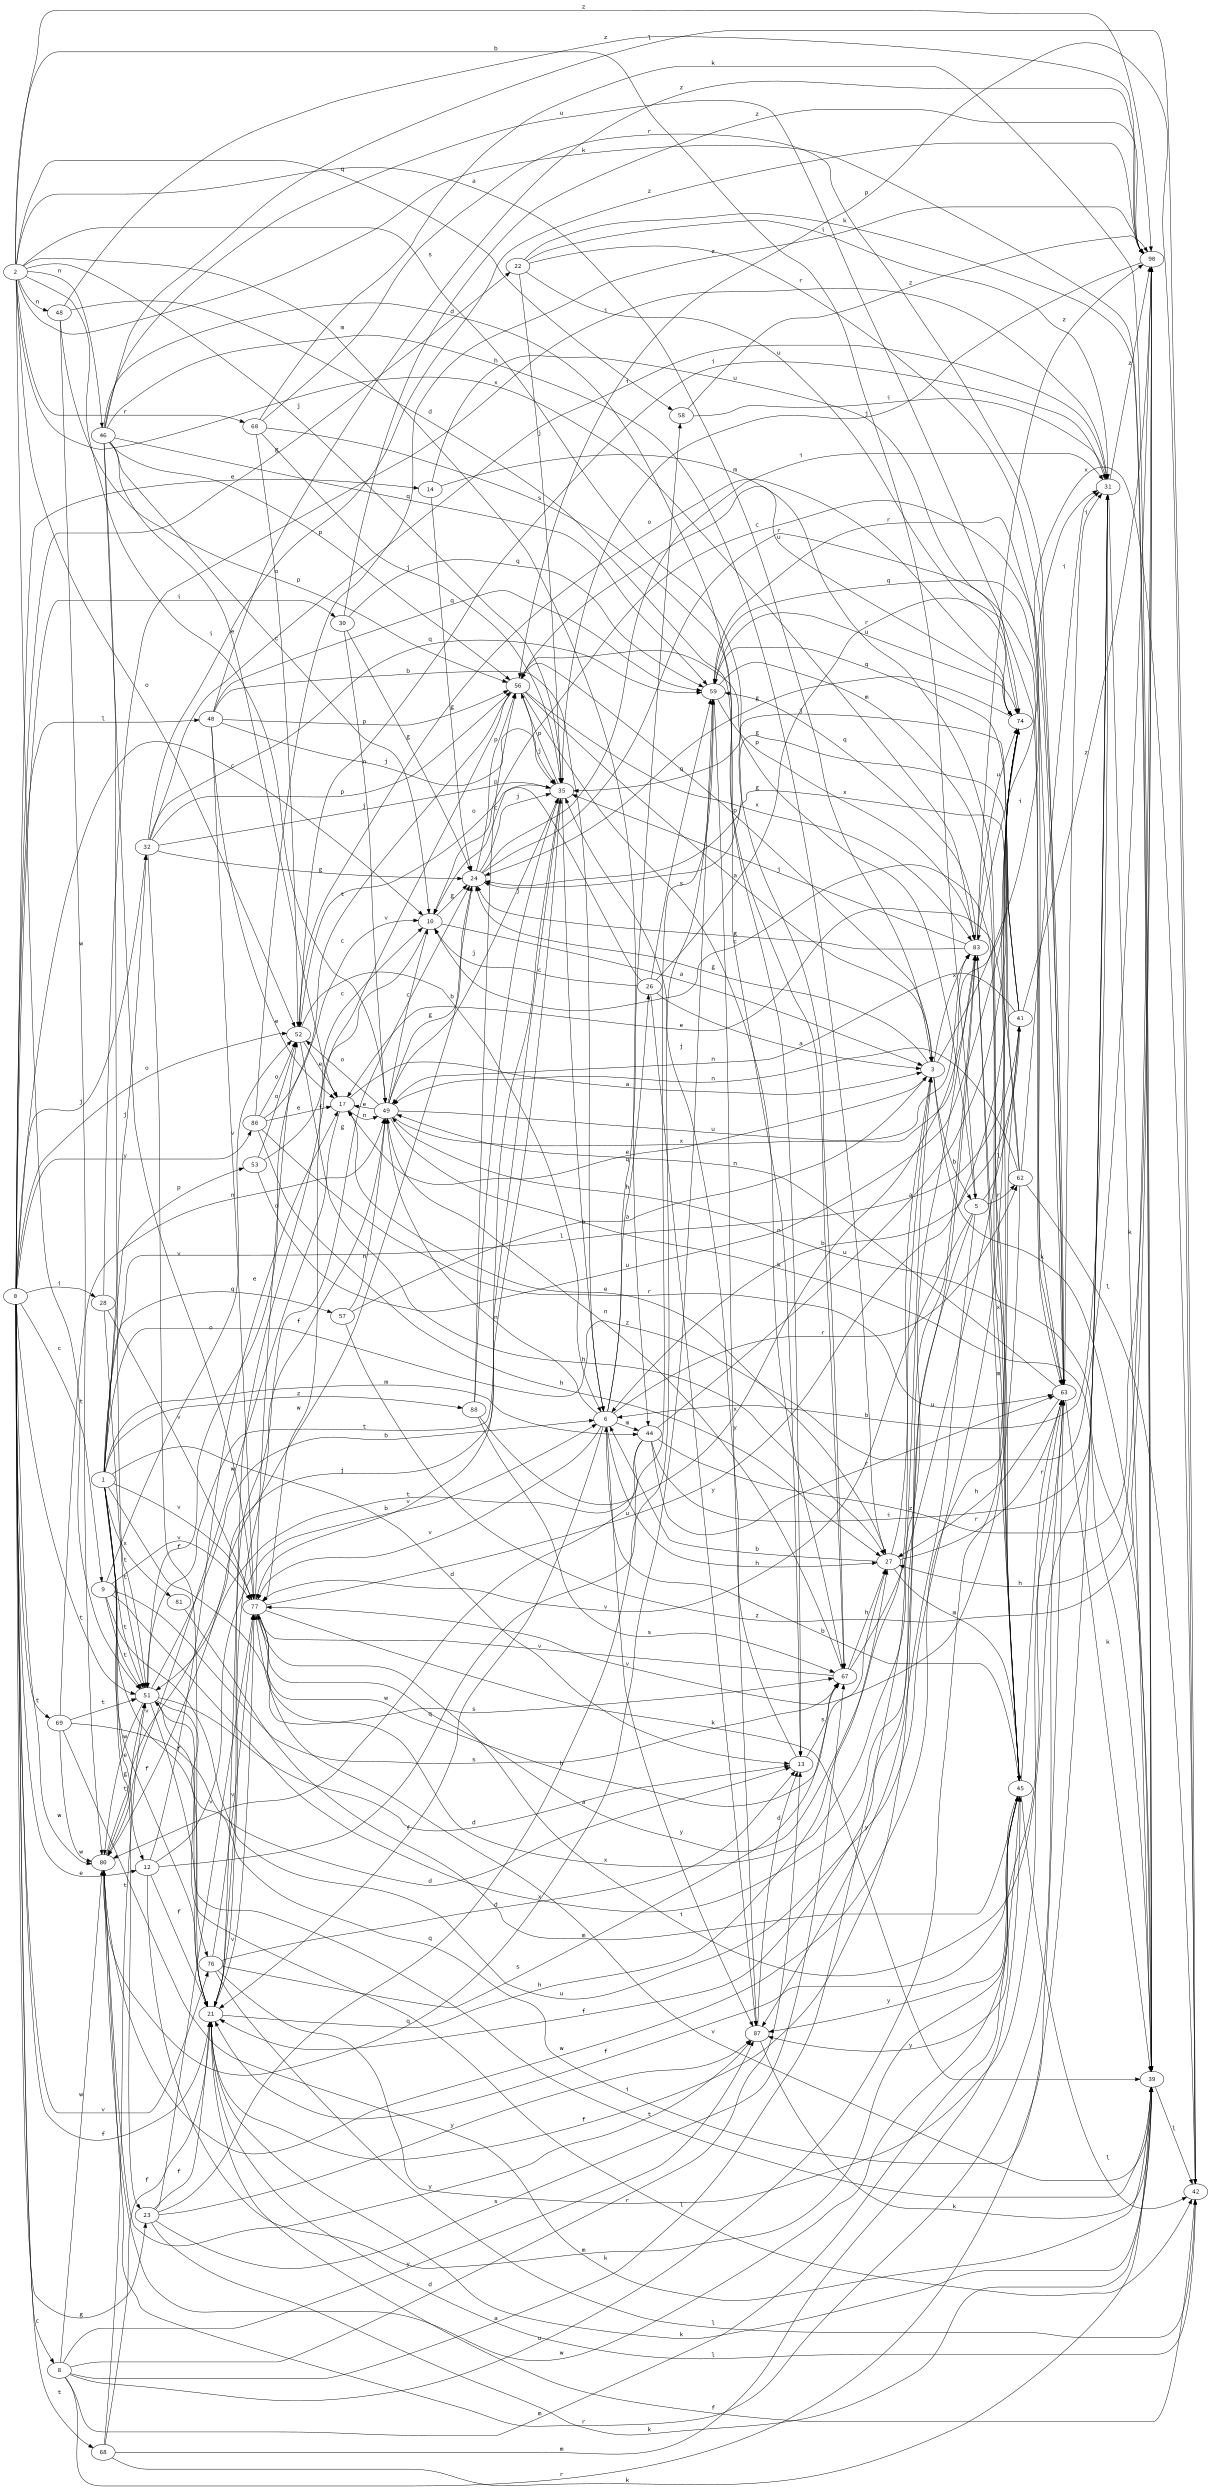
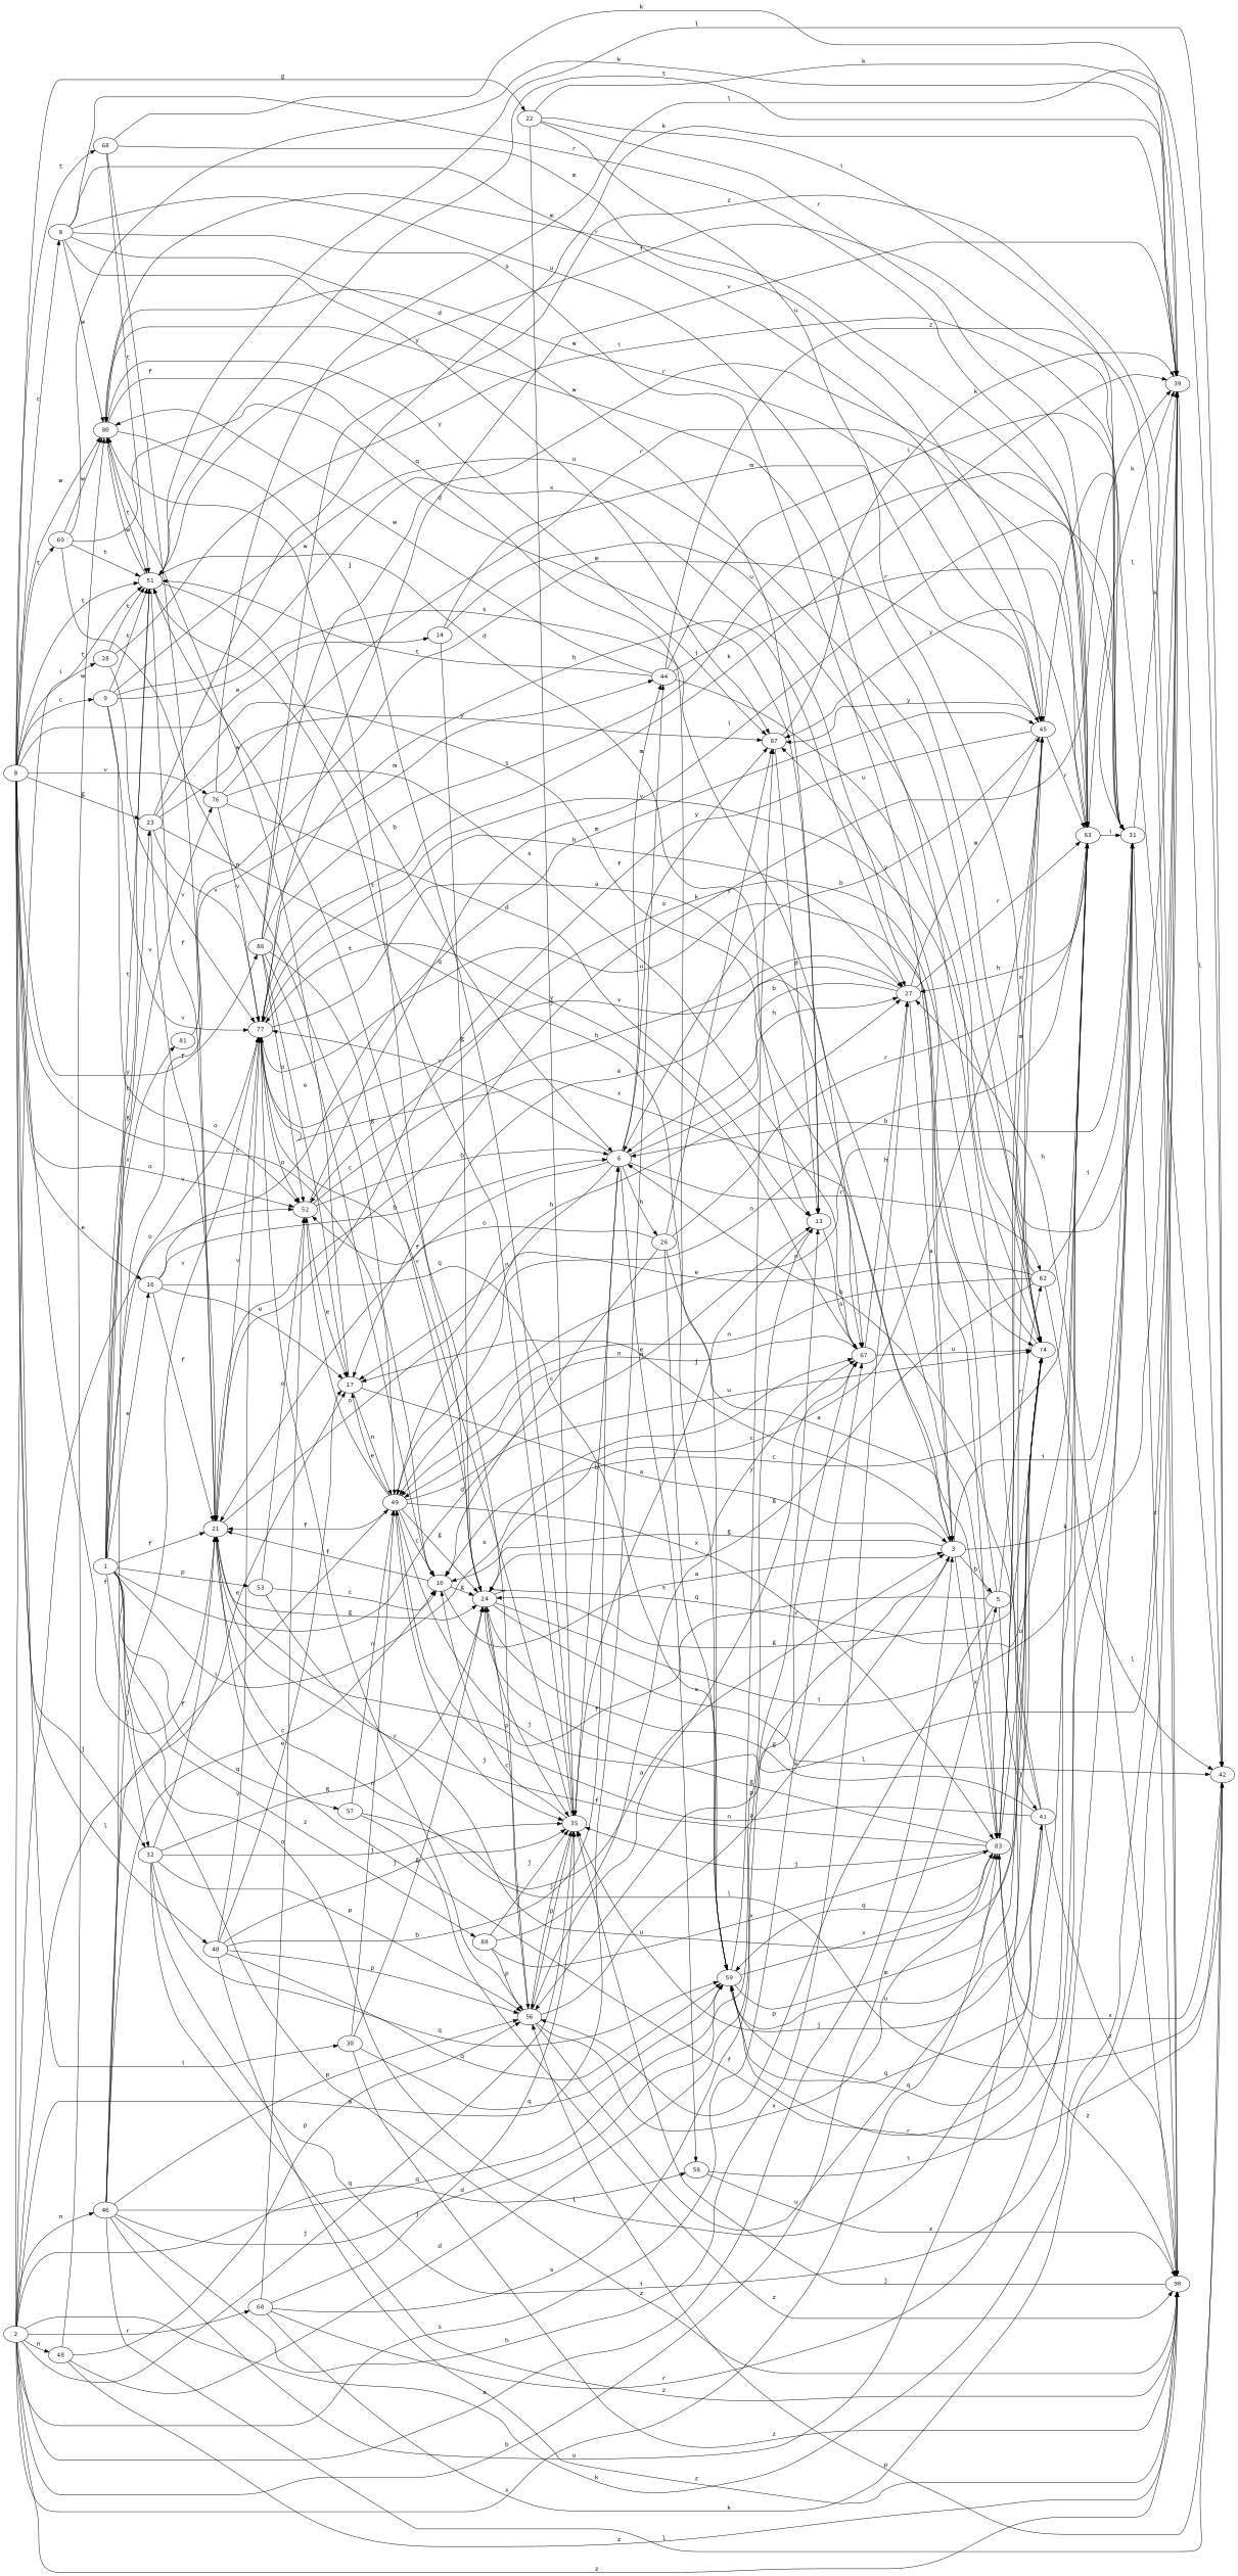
  strict digraph {
    fontname="Source Code Pro"
    rankdir=LR
    node [fontname="Source Code Pro"]
    edge [fontname="Source Code Pro"]
    0
    8
    9
    10
    14
-   16 [label=12]
+   16
    21
    22
    23
    28
    30
    32
    40
    52
    68
    69
    n17 [label=51]
    76
    80
    86
    13
    3
    87
    45
    63
    74
    67
    77
    83
    24
    17
    6
    59
    39
    27
    42
    35
    31
    90
    49
    56
    1
    41
    44
    53
    57
    81
    88
    2
    5
    46
    48
    58
    60
    62
    26
    0 -> 8 [label=c]
    0 -> 9 [label=c]
    0 -> 10 [label=c]
    0 -> 14 [label=e]
    0 -> 16 [label=e]
    0 -> 21 [label=f]
    0 -> 22 [label=g]
    0 -> 23 [label=g]
    0 -> 28 [label=i]
    0 -> 30 [label=i]
    0 -> 32 [label=j]
    0 -> 40 [label=l]
    0 -> 52 [label=o]
    0 -> 68 [label=t]
    0 -> 69 [label=t]
    0 -> n17 [label=t]
    0 -> 76 [label=v]
    0 -> 80 [label=w]
    0 -> 86 [label=y]
    8 -> 80 [label=w]
    8 -> 13 [label=d]
    8 -> 3 [label=a]
    8 -> 87 [label=y]
    8 -> 45 [label=m]
    8 -> 63 [label=r]
    8 -> 74 [label=u]
    9 -> 52 [label=o]
    9 -> n17 [label=t]
    9 -> 74 [label=u]
    9 -> 67 [label=s]
    9 -> 77 [label=v]
    9 -> 83 [label=x]
    10 -> 21 [label=f]
    10 -> 3 [label=a]
    10 -> 24 [label=g]
    14 -> 45 [label=m]
    14 -> 74 [label=u]
    14 -> 24 [label=g]
    16 -> 21 [label=f]
    16 -> 45 [label=m]
    16 -> 17 [label=e]
    16 -> 6 [label=b]
    16 -> 59 [label=q]
    21 -> 77 [label=v]
    21 -> 24 [label=g]
    21 -> 39 [label=k]
    21 -> 27 [label=h]
    21 -> 42 [label=l]
    22 -> 63 [label=r]
    22 -> 74 [label=u]
    22 -> 39 [label=k]
    22 -> 35 [label=j]
    22 -> 31 [label=i]
    23 -> 21 [label=f]
    23 -> 87 [label=y]
    23 -> 67 [label=s]
    23 -> 77 [label=v]
    23 -> 59 [label=q]
    23 -> 39 [label=k]
    28 -> n17 [label=t]
    28 -> 77 [label=v]
    28 -> 31 [label=i]
    30 -> 24 [label=g]
    30 -> 59 [label=q]
    30 -> 90 [label=z]
    30 -> 49 [label=n]
    32 -> 21 [label=f]
    32 -> 24 [label=g]
    32 -> 59 [label=q]
    32 -> 35 [label=j]
    32 -> 31 [label=i]
    32 -> 90 [label=z]
    32 -> 56 [label=p]
    40 -> 77 [label=v]
    40 -> 17 [label=e]
    40 -> 6 [label=b]
    40 -> 59 [label=q]
    40 -> 35 [label=j]
    40 -> 90 [label=z]
    40 -> 56 [label=p]
    52 -> 17 [label=e]
    52 -> 6 [label=b]
    52 -> 27 [label=h]
    52 -> 31 [label=i]
    68 -> 21 [label=f]
    68 -> n17 [label=t]
    68 -> 45 [label=m]
    68 -> 39 [label=k]
    69 -> n17 [label=t]
    69 -> 80 [label=w]
    69 -> 13 [label=d]
    69 -> 39 [label=k]
    69 -> 49 [label=n]
    n17 -> 21 [label=f]
    n17 -> 80 [label=w]
    n17 -> 13 [label=d]
    n17 -> 6 [label=b]
    n17 -> 42 [label=l]
    n17 -> 31 [label=i]
    76 -> 13 [label=d]
    76 -> 63 [label=r]
    76 -> 67 [label=s]
    76 -> 77 [label=v]
    76 -> 42 [label=l]
    80 -> n17 [label=t]
    80 -> 87 [label=y]
    80 -> 63 [label=r]
    80 -> 59 [label=q]
    80 -> 35 [label=j]
    86 -> 10 [label=c]
    86 -> 52 [label=o]
    86 -> 63 [label=r]
+   86 -> 24 [label=g]
    86 -> 17 [label=e]
    86 -> 27 [label=h]
    86 -> 90 [label=z]
    13 -> 67 [label=s]
    13 -> 35 [label=j]
    3 -> 83 [label=x]
    3 -> 24 [label=g]
    3 -> 17 [label=e]
    3 -> 39 [label=k]
    3 -> 31 [label=i]
    3 -> 56 [label=p]
    3 -> 5 [label=b]
    87 -> 13 [label=d]
    87 -> 39 [label=k]
    45 -> 10 [label=c]
    45 -> 21 [label=f]
    45 -> 80 [label=w]
    45 -> 87 [label=y]
    45 -> 63 [label=r]
    45 -> 83 [label=x]
    45 -> 6 [label=b]
    45 -> 42 [label=l]
    63 -> 10 [label=c]
    63 -> 87 [label=y]
    63 -> 59 [label=q]
    63 -> 39 [label=k]
    63 -> 27 [label=h]
    63 -> 31 [label=i]
    63 -> 49 [label=n]
    74 -> 52 [label=o]
    74 -> 24 [label=g]
    67 -> 74 [label=u]
    67 -> 77 [label=v]
    67 -> 27 [label=h]
    67 -> 49 [label=n]
    77 -> 52 [label=o]
    77 -> 3 [label=a]
    77 -> 74 [label=u]
    77 -> 83 [label=x]
    77 -> 39 [label=k]
    77 -> 27 [label=h]
    77 -> 31 [label=i]
    83 -> 21 [label=f]
    83 -> 45 [label=m]
    83 -> 74 [label=u]
    83 -> 24 [label=g]
    83 -> 59 [label=q]
    83 -> 35 [label=j]
    83 -> 90 [label=z]
    24 -> 80 [label=w]
    24 -> 63 [label=r]
+   24 -> 42 [label=l]
    24 -> 35 [label=j]
    24 -> 31 [label=i]
    24 -> 56 [label=p]
    17 -> 80 [label=w]
    17 -> 3 [label=a]
    17 -> 49 [label=n]
    6 -> 21 [label=f]
    6 -> 87 [label=y]
    6 -> 77 [label=v]
    6 -> 27 [label=h]
    6 -> 49 [label=n]
    6 -> 44 [label=m]
    6 -> 58 [label=q]
    6 -> 62 [label=r]
    6 -> 26 [label=h]
    59 -> 87 [label=y]
    59 -> 45 [label=m]
    59 -> 63 [label=r]
    59 -> 74 [label=u]
    59 -> 83 [label=x]
    39 -> n17 [label=t]
    39 -> 77 [label=v]
    39 -> 42 [label=l]
    39 -> 49 [label=n]
    27 -> 3 [label=a]
    27 -> 45 [label=m]
    27 -> 63 [label=r]
    27 -> 17 [label=e]
    27 -> 6 [label=b]
    42 -> 21 [label=f]
    42 -> 83 [label=x]
    42 -> 56 [label=p]
    35 -> 10 [label=c]
    35 -> n17 [label=t]
    35 -> 77 [label=v]
    35 -> 6 [label=b]
    35 -> 56 [label=p]
    31 -> 6 [label=b]
    31 -> 39 [label=k]
    31 -> 90 [label=z]
    90 -> 27 [label=h]
    90 -> 35 [label=j]
    49 -> 10 [label=c]
    49 -> 21 [label=f]
    49 -> 52 [label=o]
    49 -> 74 [label=u]
    49 -> 83 [label=x]
    49 -> 24 [label=g]
    49 -> 17 [label=e]
    49 -> 39 [label=k]
    49 -> 35 [label=j]
    56 -> n17 [label=t]
    56 -> 3 [label=a]
    56 -> 74 [label=u]
    56 -> 67 [label=s]
    56 -> 77 [label=v]
    56 -> 83 [label=x]
    56 -> 35 [label=j]
    1 -> 16 [label=e]
    1 -> 21 [label=f]
    1 -> 23 [label=g]
    1 -> 32 [label=j]
    1 -> n17 [label=t]
    1 -> 76 [label=v]
    1 -> 13 [label=d]
    1 -> 67 [label=s]
    1 -> 77 [label=v]
    1 -> 90 [label=z]
    1 -> 41 [label=l]
    1 -> 44 [label=m]
    1 -> 53 [label=p]
    1 -> 57 [label=q]
    1 -> 81 [label=x]
    1 -> 88 [label=z]
    41 -> 80 [label=w]
    41 -> 24 [label=g]
    41 -> 6 [label=b]
    41 -> 59 [label=q]
    41 -> 35 [label=j]
    41 -> 90 [label=z]
    41 -> 49 [label=n]
    44 -> n17 [label=t]
    44 -> 80 [label=w]
    44 -> 63 [label=r]
    44 -> 74 [label=u]
    44 -> 31 [label=i]
    44 -> 90 [label=z]
    53 -> 10 [label=c]
    53 -> 52 [label=o]
    53 -> 74 [label=u]
    57 -> 3 [label=a]
    57 -> 90 [label=z]
    57 -> 49 [label=n]
    81 -> 45 [label=m]
    88 -> 67 [label=s]
    88 -> 83 [label=x]
    88 -> 35 [label=j]
    88 -> 56 [label=p]
    2 -> 52 [label=o]
    2 -> n17 [label=t]
    2 -> 3 [label=a]
    2 -> 67 [label=s]
    2 -> 83 [label=x]
    2 -> 39 [label=k]
    2 -> 35 [label=j]
    2 -> 90 [label=z]
    2 -> 49 [label=i]
    2 -> 44 [label=m]
    2 -> 5 [label=b]
    2 -> 46 [label=n]
    2 -> 48 [label=n]
    2 -> 58 [label=q]
    2 -> 60 [label=r]
    5 -> 21 [label=f]
    5 -> 87 [label=y]
    5 -> 77 [label=v]
    5 -> 56 [label=p]
    5 -> 41 [label=l]
    5 -> 62 [label=r]
    46 -> 10 [label=c]
    46 -> n17 [label=t]
    46 -> 13 [label=d]
    46 -> 74 [label=u]
    46 -> 77 [label=v]
    46 -> 17 [label=e]
    46 -> 59 [label=q]
    46 -> 27 [label=h]
    46 -> 42 [label=l]
    46 -> 56 [label=p]
    48 -> 80 [label=w]
    48 -> 13 [label=d]
    48 -> 90 [label=z]
    48 -> 56 [label=p]
    58 -> 31 [label=i]
    58 -> 90 [label=z]
    60 -> 52 [label=o]
    60 -> 63 [label=r]
    60 -> 67 [label=s]
    60 -> 39 [label=k]
    60 -> 35 [label=j]
    62 -> 77 [label=v]
    62 -> 24 [label=g]
    62 -> 17 [label=e]
    62 -> 42 [label=l]
    62 -> 31 [label=i]
    62 -> 49 [label=n]
    26 -> 10 [label=c]
    26 -> 52 [label=o]
    26 -> 3 [label=a]
    26 -> 87 [label=y]
    26 -> 63 [label=r]
    26 -> 59 [label=q]
  }
